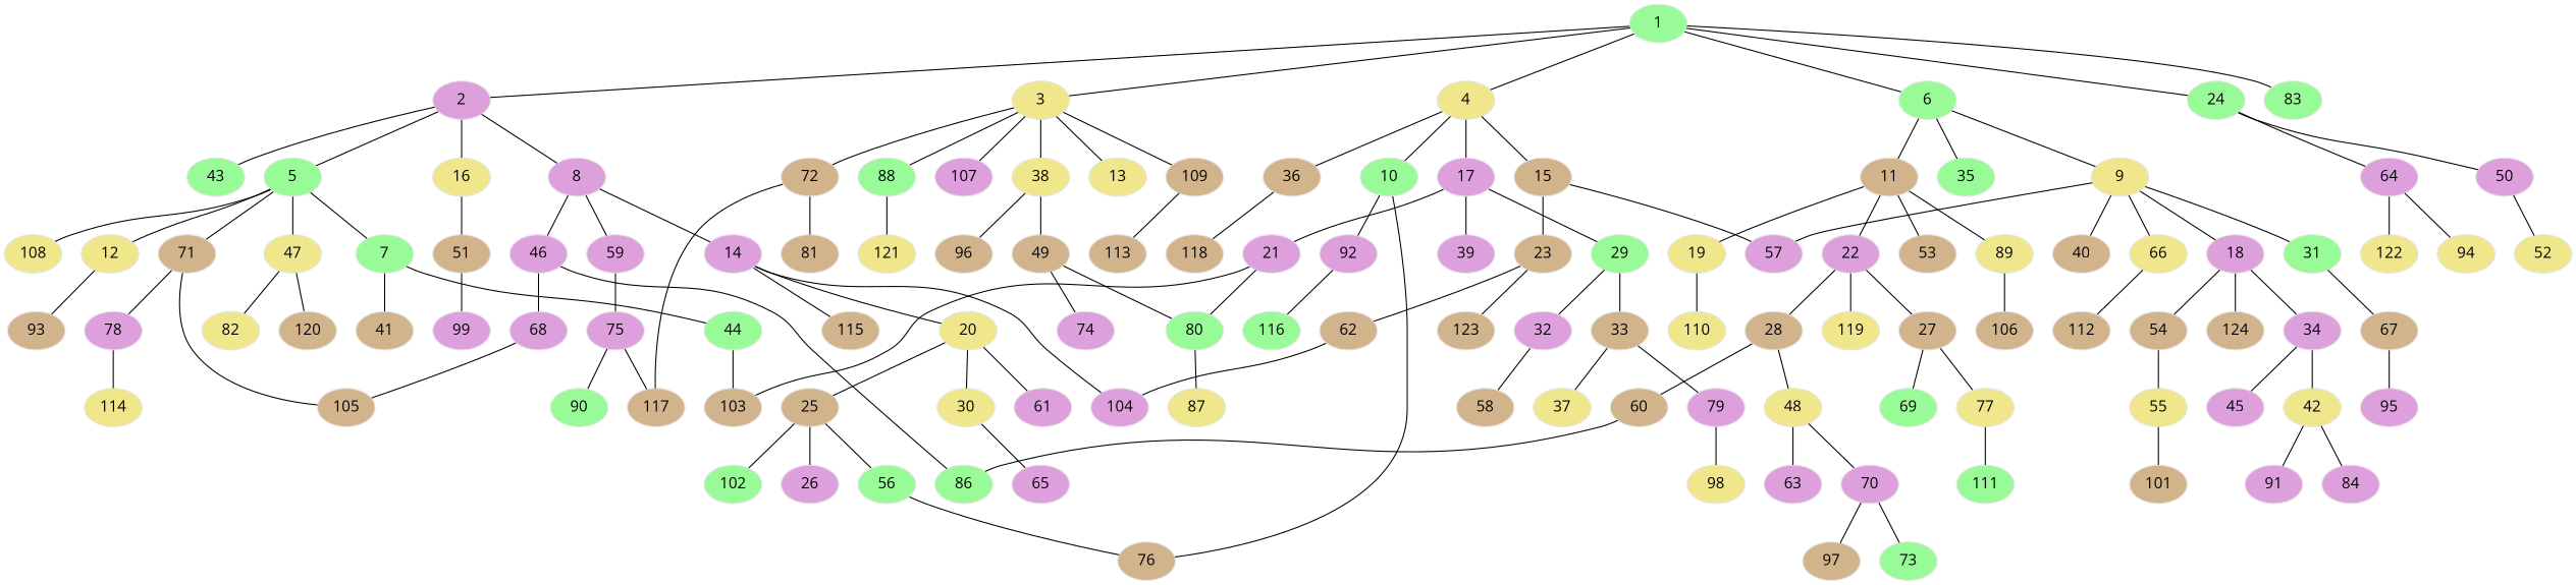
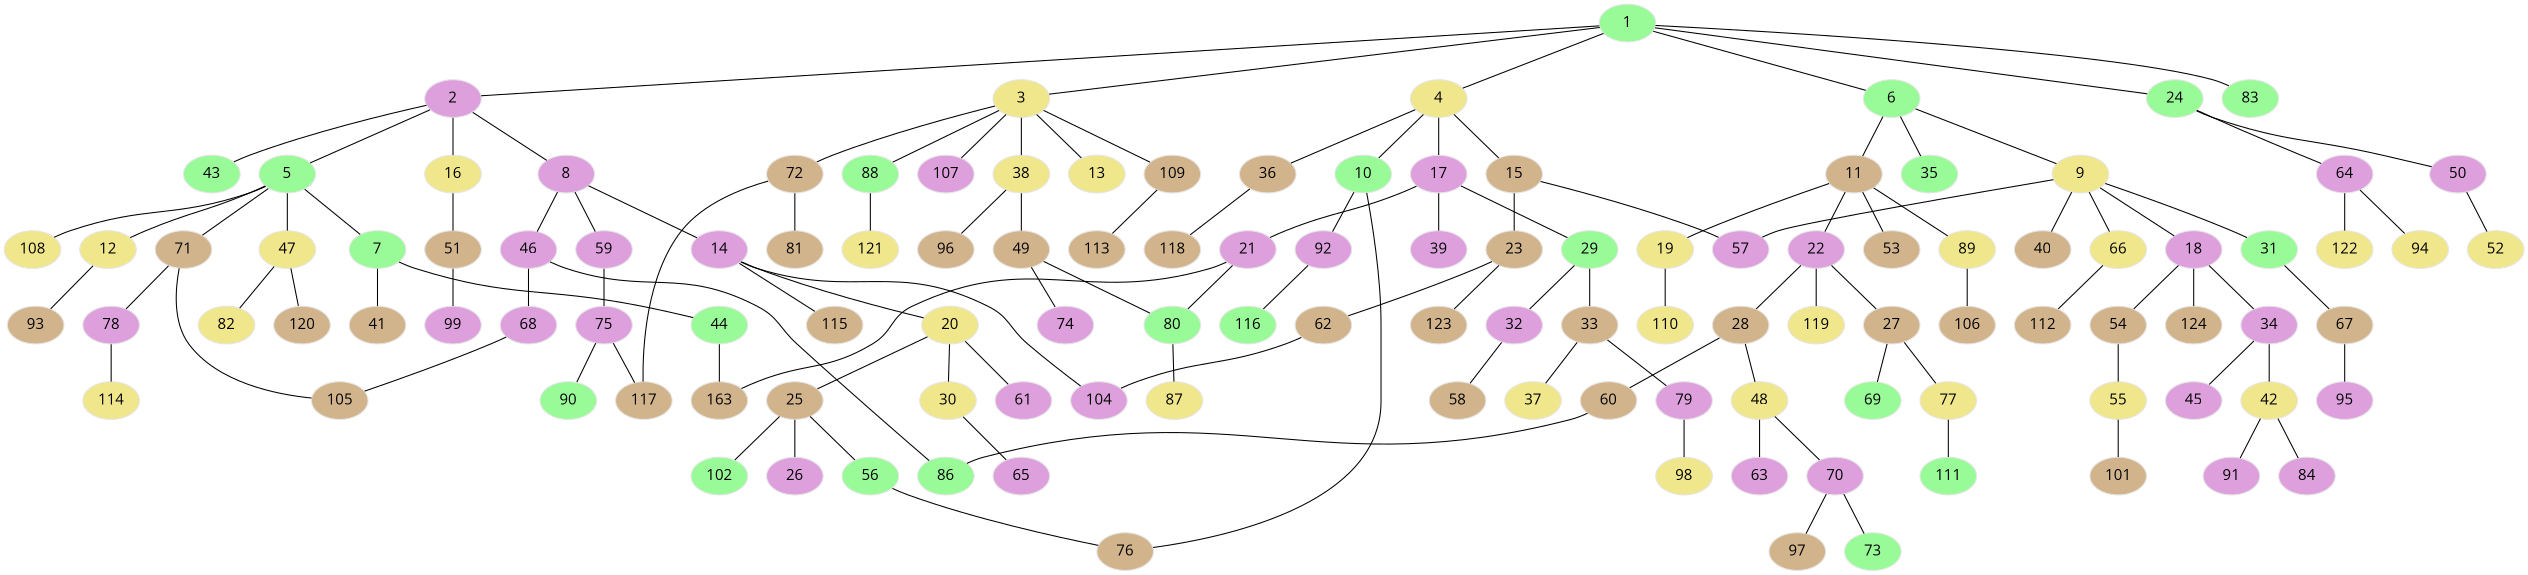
  graph {
    fontname="Open Sans"
    node [color=gray90 fillcolor=tan fontname="Open Sans" style=filled]
    edge [fontname="Open Sans"]
    1 [fillcolor=palegreen]
    2 [fillcolor=plum]
    3 [fillcolor=khaki]
    4 [fillcolor=khaki]
    6 [fillcolor=palegreen]
    24 [fillcolor=palegreen]
    83 [fillcolor=palegreen]
    5 [fillcolor=palegreen]
    8 [fillcolor=plum]
    16 [fillcolor=khaki]
    43 [fillcolor=palegreen]
    13 [fillcolor=khaki]
    38 [fillcolor=khaki]
    72
    88 [fillcolor=palegreen]
    107 [fillcolor=plum]
    109
    10 [fillcolor=palegreen]
    15
    17 [fillcolor=plum]
    36
    9 [fillcolor=khaki]
    11
    35 [fillcolor=palegreen]
    50 [fillcolor=plum]
    64 [fillcolor=plum]
    7 [fillcolor=palegreen]
    12 [fillcolor=khaki]
    47 [fillcolor=khaki]
    71
    108 [fillcolor=khaki]
    14 [fillcolor=plum]
    46 [fillcolor=plum]
    59 [fillcolor=plum]
    51
    49
    96
    81
    117
    121 [fillcolor=khaki]
    113
    76
    92 [fillcolor=plum]
    57 [fillcolor=plum]
    23
    21 [fillcolor=plum]
    29 [fillcolor=palegreen]
    39 [fillcolor=plum]
    118
    41
    44 [fillcolor=palegreen]
    93
    82 [fillcolor=khaki]
    120
    105
    78 [fillcolor=plum]
    18 [fillcolor=plum]
    31 [fillcolor=palegreen]
    40
    66 [fillcolor=khaki]
    19 [fillcolor=khaki]
    22 [fillcolor=plum]
    53
    89 [fillcolor=khaki]
-   103
+   103 [label=163]
    20 [fillcolor=khaki]
    104 [fillcolor=plum]
    115
    68 [fillcolor=plum]
    86 [fillcolor=palegreen]
    75 [fillcolor=plum]
    34 [fillcolor=plum]
    54
    124
    67
    112
    116 [fillcolor=palegreen]
    110 [fillcolor=khaki]
    27
    28
    119 [fillcolor=khaki]
    106
    25
    30 [fillcolor=khaki]
    61 [fillcolor=plum]
    62
    123
    99 [fillcolor=plum]
    80 [fillcolor=palegreen]
    32 [fillcolor=plum]
    33
    42 [fillcolor=khaki]
    45 [fillcolor=plum]
    55 [fillcolor=khaki]
    26 [fillcolor=plum]
    56 [fillcolor=palegreen]
    102 [fillcolor=palegreen]
    65 [fillcolor=plum]
    87 [fillcolor=khaki]
    69 [fillcolor=palegreen]
    77 [fillcolor=khaki]
    48 [fillcolor=khaki]
    60
    52 [fillcolor=khaki]
    94 [fillcolor=khaki]
    122 [fillcolor=khaki]
    111 [fillcolor=palegreen]
    63 [fillcolor=plum]
    70 [fillcolor=plum]
    58
    37 [fillcolor=khaki]
    79 [fillcolor=plum]
    95 [fillcolor=plum]
    98 [fillcolor=khaki]
    84 [fillcolor=plum]
    91 [fillcolor=plum]
    74 [fillcolor=plum]
    73 [fillcolor=palegreen]
    97
    101
    90 [fillcolor=palegreen]
    114 [fillcolor=khaki]
    1 -- 2
    1 -- 3
    1 -- 4
    1 -- 6
    1 -- 24
    1 -- 83
    2 -- 5
    2 -- 8
    2 -- 16
    2 -- 43
    3 -- 13
    3 -- 38
    3 -- 72
    3 -- 88
    3 -- 107
    3 -- 109
    4 -- 10
    4 -- 15
    4 -- 17
    4 -- 36
    6 -- 9
    6 -- 11
    6 -- 35
    24 -- 50
    24 -- 64
    5 -- 7
    5 -- 12
    5 -- 47
    5 -- 71
    5 -- 108
    8 -- 14
    8 -- 46
    8 -- 59
    16 -- 51
    38 -- 49
    38 -- 96
    72 -- 81
    72 -- 117
    88 -- 121
    109 -- 113
    10 -- 76
    10 -- 92
    15 -- 57
    15 -- 23
    17 -- 21
    17 -- 29
    17 -- 39
    36 -- 118
    9 -- 57
    9 -- 18
    9 -- 31
    9 -- 40
    9 -- 66
    11 -- 19
    11 -- 22
    11 -- 53
    11 -- 89
    50 -- 52
    64 -- 94
    64 -- 122
    7 -- 41
    7 -- 44
    12 -- 93
    47 -- 82
    47 -- 120
    71 -- 105
    71 -- 78
    14 -- 20
    14 -- 104
    14 -- 115
    46 -- 68
    46 -- 86
    59 -- 75
    51 -- 99
    49 -- 80
    49 -- 74
    92 -- 116
    23 -- 62
    23 -- 123
    21 -- 103
    21 -- 80
    29 -- 32
    29 -- 33
    44 -- 103
    78 -- 114
    18 -- 34
    18 -- 54
    18 -- 124
    31 -- 67
    66 -- 112
    19 -- 110
    22 -- 27
    22 -- 28
    22 -- 119
    89 -- 106
    20 -- 25
    20 -- 30
    20 -- 61
    68 -- 105
    75 -- 117
    75 -- 90
    34 -- 42
    34 -- 45
    54 -- 55
    67 -- 95
    27 -- 69
    27 -- 77
    28 -- 48
    28 -- 60
    25 -- 26
    25 -- 56
    25 -- 102
    30 -- 65
    62 -- 104
    80 -- 87
    32 -- 58
    33 -- 37
    33 -- 79
    42 -- 84
    42 -- 91
    55 -- 101
    56 -- 76
    77 -- 111
    48 -- 63
    48 -- 70
    60 -- 86
    70 -- 73
    70 -- 97
    79 -- 98
  }
